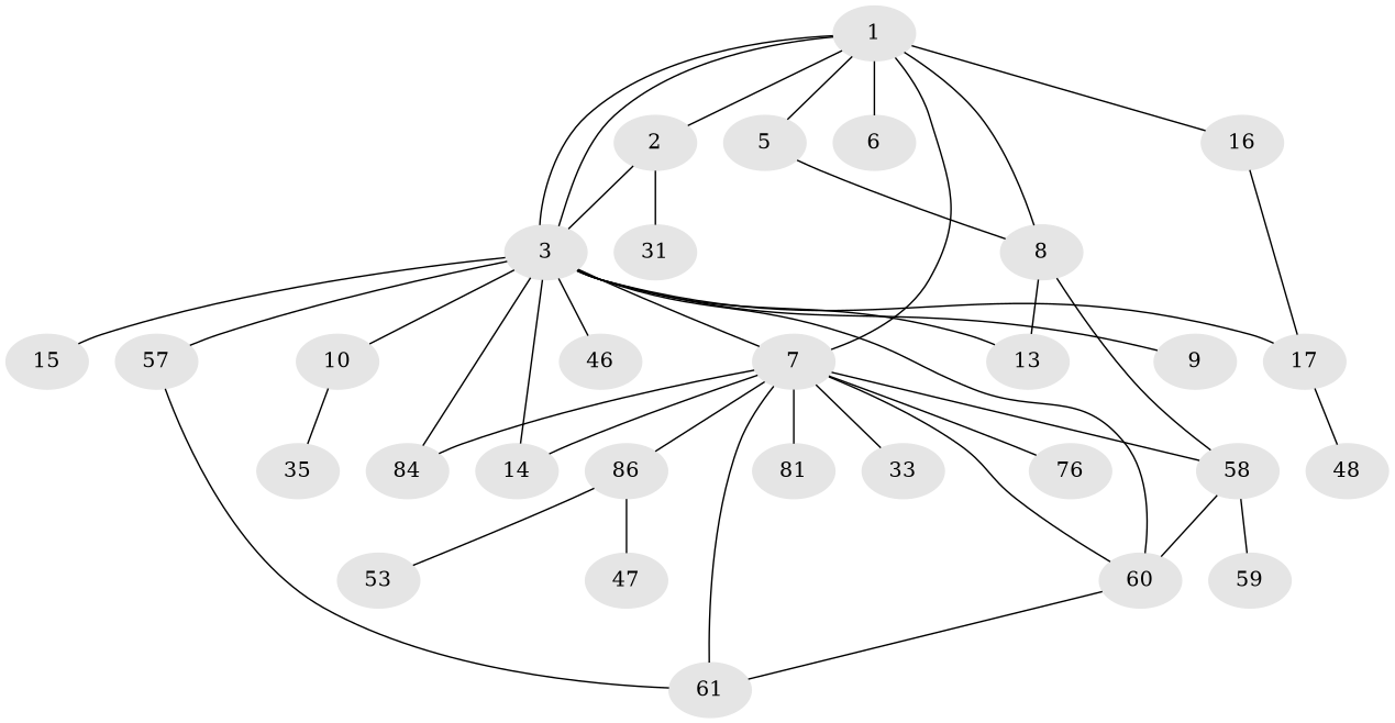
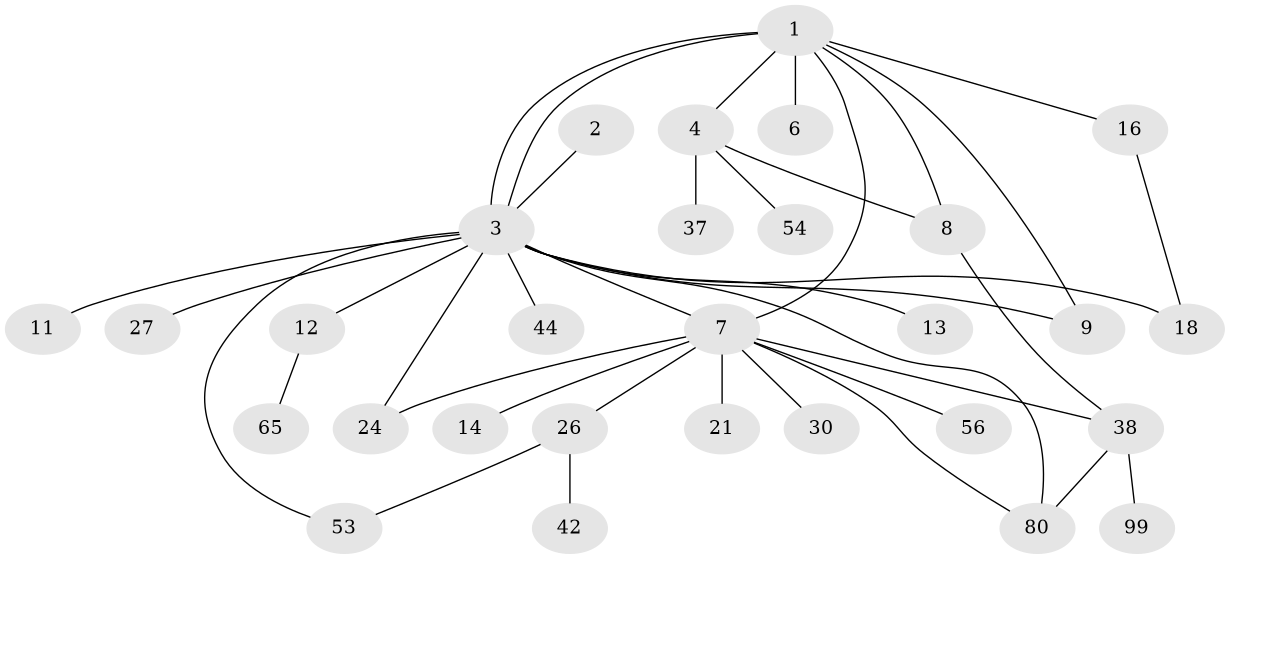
  graph {
    node [color=gray90 style=filled]
    1
    2
    3 [super="+34+29+45+5+17+12+15+21+27+63+79"]
-   4 [super="+19+32" label=5]
+   4 [super="+19+32"]
    6 [super="+82"]
    7 [super="+20"]
    8
    16 [super="+73+69"]
-   31
    9 [super="+44"]
-   10
-   11 [label=15]
+   10 [label=12]
+   11
    13 [super="+35+56"]
    14 [super="+52+28+25"]
-   18 [label=17]
-   24 [label=84]
-   46
-   57 [super="+64"]
-   60 [super="+70"]
-   26 [super="+49" label=86]
-   33
-   38 [super="+43+62+40" label=58]
-   61 [super="+67"]
-   76
-   81
-   65 [label=35]
-   48 [super="+51"]
-   47
+   18
+   24
+   46 [label=44]
+   57 [super="+64" label=27]
+   60 [super="+70" label=80]
+   37 [super="+72"]
+   54
+   26 [super="+49"]
+   33 [label=30]
+   38 [super="+43+62+40"]
+   76 [label=56]
+   81 [label=21]
+   65
+   47 [label=42]
    53
-   59
-   1 -- 2
+   59 [label=99]
+   1 -- 9
    1 -- 3
    1 -- 3
    1 -- 4
    1 -- 6
    1 -- 7
    1 -- 8
    1 -- 16
    2 -- 3
-   2 -- 31
    3 -- 7
    3 -- 9
    3 -- 10
    3 -- 11
    3 -- 13
-   3 -- 14
+   3 -- 53
    3 -- 18
    3 -- 24
    3 -- 46
    3 -- 57 [weight=2]
    3 -- 60
    4 -- 8
+   4 -- 37
+   4 -- 54
    7 -- 14
    7 -- 24
    7 -- 60
    7 -- 26
    7 -- 33
    7 -- 38
-   7 -- 61
    7 -- 76
    7 -- 81
-   8 -- 13
    8 -- 38
    16 -- 18
    10 -- 65
-   18 -- 48
-   57 -- 61
-   60 -- 61
    26 -- 47
    26 -- 53
    38 -- 60 [weight=2]
    38 -- 59
  }
